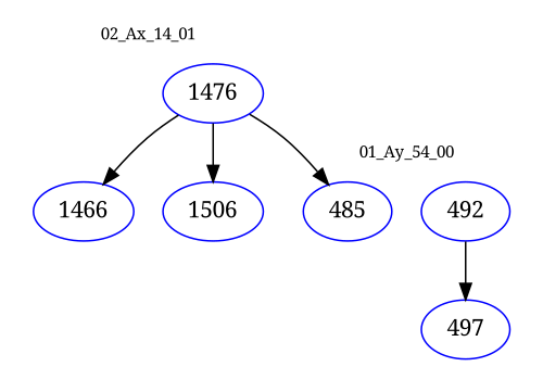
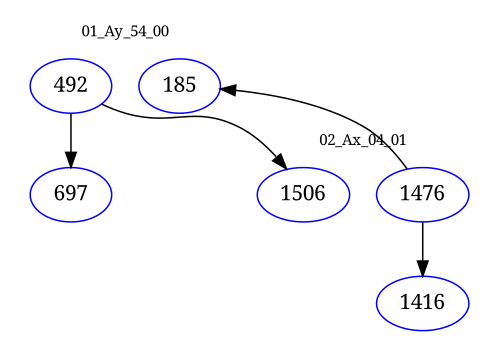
  digraph {
    fontname="Noto Serif"
    node [color=blue fontname="Noto Serif"]
    edge [color=black fontname="Noto Serif"]
    n1 [label=492]
-   n2 [label=485]
-   n3 [label=497]
+   n2 [label=185]
+   n3 [label=697]
    n4 [label=1476]
-   n5 [label=1466]
+   n5 [label=1416]
    n6 [label=1506]
    subgraph cluster_1 {
      color=white
      fontsize=10
      label="01_Ay_54_00"
      n1
      n2
      n3
    }
    subgraph cluster_2 {
      color=white
      fontsize=10
-     label="02_Ax_14_01"
+     label="02_Ax_04_01"
      n4
      n5
      n6
    }
    n1 -> n3
    n4 -> n2
    n4 -> n5
-   n4 -> n6
+   n1 -> n6
  }
